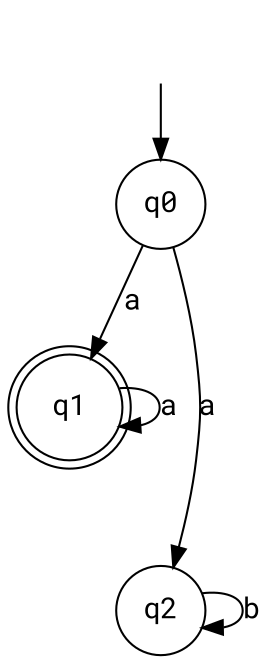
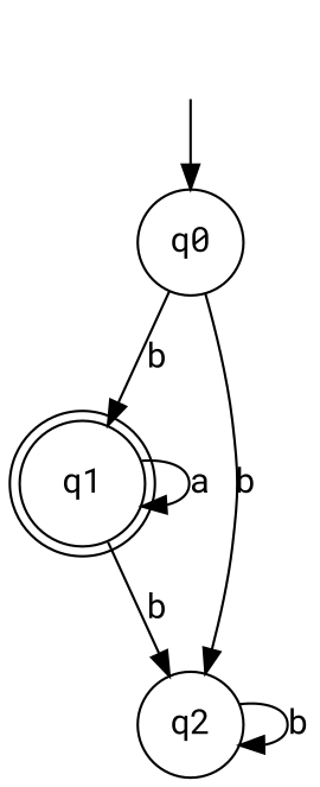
  digraph {
    fontname="Roboto Mono"
    node [fontname="Roboto Mono" shape=circle]
    edge [fontname="Roboto Mono"]
    q1 [shape=doublecircle]
    q2
    q0
    _nil [style=invis shape=""]
    q1 -> q1 [label=a]
+   q1 -> q2 [label=b]
    q2 -> q2 [label=b]
-   q0 -> q1 [label=a]
-   q0 -> q2 [label=a]
+   q0 -> q1 [label=b]
+   q0 -> q2 [label=b]
    _nil -> q0
  }
